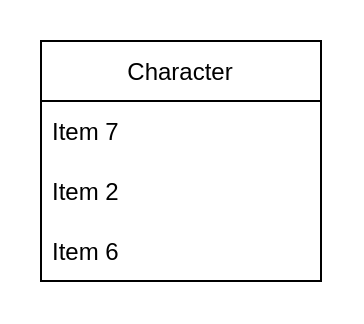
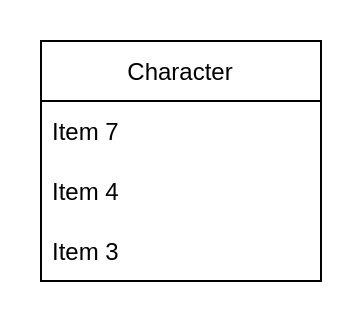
  <mxCell id="0" />
  <mxCell id="1" parent="0" />
  <mxCell id="2" value="Character" style="swimlane;fontStyle=0;childLayout=stackLayout;horizontal=1;startSize=30;horizontalStack=0;resizeParent=1;resizeParentMax=0;resizeLast=0;collapsible=1;marginBottom=0;" vertex="1" parent="1"><mxGeometry x="20" y="20" width="140" height="120" as="geometry" /></mxCell>
  <mxCell id="3" value="Item 7" style="text;strokeColor=none;fillColor=none;align=left;verticalAlign=middle;spacingLeft=4;spacingRight=4;overflow=hidden;points=[[0,0.5],[1,0.5]];portConstraint=eastwest;rotatable=0;" vertex="1" parent="2"><mxGeometry y="30" width="140" height="30" as="geometry" /></mxCell>
- <mxCell id="4" value="Item 2" style="text;strokeColor=none;fillColor=none;align=left;verticalAlign=middle;spacingLeft=4;spacingRight=4;overflow=hidden;points=[[0,0.5],[1,0.5]];portConstraint=eastwest;rotatable=0;" vertex="1" parent="2"><mxGeometry y="60" width="140" height="30" as="geometry" /></mxCell>
- <mxCell id="5" value="Item 6" style="text;strokeColor=none;fillColor=none;align=left;verticalAlign=middle;spacingLeft=4;spacingRight=4;overflow=hidden;points=[[0,0.5],[1,0.5]];portConstraint=eastwest;rotatable=0;" vertex="1" parent="2"><mxGeometry y="90" width="140" height="30" as="geometry" /></mxCell>
+ <mxCell id="4" value="Item 4" style="text;strokeColor=none;fillColor=none;align=left;verticalAlign=middle;spacingLeft=4;spacingRight=4;overflow=hidden;points=[[0,0.5],[1,0.5]];portConstraint=eastwest;rotatable=0;" vertex="1" parent="2"><mxGeometry y="60" width="140" height="30" as="geometry" /></mxCell>
+ <mxCell id="5" value="Item 3" style="text;strokeColor=none;fillColor=none;align=left;verticalAlign=middle;spacingLeft=4;spacingRight=4;overflow=hidden;points=[[0,0.5],[1,0.5]];portConstraint=eastwest;rotatable=0;" vertex="1" parent="2"><mxGeometry y="90" width="140" height="30" as="geometry" /></mxCell>
